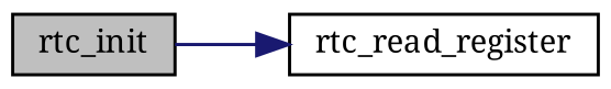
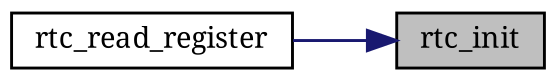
  digraph {
    rankdir=LR
    fontname="Noto Serif"
    node [color=black fontname="Noto Serif" fontsize=10 shape=record style=filled]
    n1 [fillcolor=grey75 fontcolor=black height=0.2 label=rtc_init width=0.4]
    n2 [fillcolor=white height=0.2 label=rtc_read_register width=0.4]
-   n1 -> n2 [color=midnightblue fontname="Noto Serif" fontsize=10 labelfontname=Helvetica labelfontsize=10 style=solid]
+   n2 -> n1 [color=midnightblue fontname="Noto Serif" fontsize=10 labelfontname=Helvetica labelfontsize=10 style=solid]
  }
